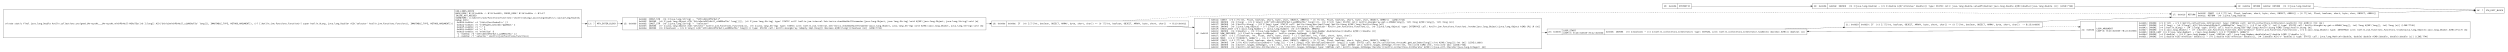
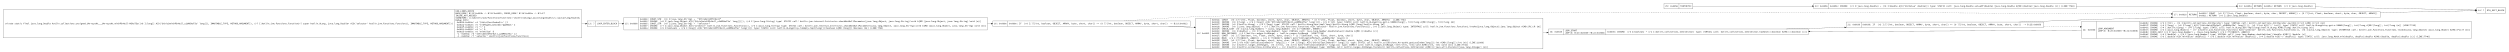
  digraph {
    fontname="Source Code Pro"
    rankdir=LR
    node [fontname="Source Code Pro" shape=record]
    edge [fontname="Source Code Pro"]
-   n1 [label="{13\:\ ?|MTH_ENTER_BLOCK\l}"]
+   n1 [label="{13\:\ ?|LOOP_ENTER_BLOCK\l}"]
    n2 [label="{15\:\ 0x0000|0x0000: CONST_STR  (r0 I:java.lang.String) =  \"$this$minOfOrNull\" \l0x0002: INVOKE  (r6 I:java.lang.Object A[D('$this$minOfOrNull_u2dMShoTSo' long[])]), (r0 I:java.lang.String) type: STATIC call: kotlin.jvm.internal.Intrinsics.checkNotNullParameter(java.lang.Object, java.lang.String):void A[MD:(java.lang.Object, java.lang.String):void (m)]\l0x0005: CONST_STR  (r0 I:java.lang.String) =  \"selector\" \l0x0007: INVOKE  (r7 I:java.lang.Object A[D('selector' kotlin.jvm.functions.Function1)]), (r0 I:java.lang.String) type: STATIC call: kotlin.jvm.internal.Intrinsics.checkNotNullParameter(java.lang.Object, java.lang.String):void A[MD:(java.lang.Object, java.lang.String):void (m)]\l0x000a: INVOKE  (r0 I:boolean) = (r6 I:long[] A[D('$this$minOfOrNull_u2dMShoTSo' long[])]) type: STATIC call: kotlin.ULongArray.isEmpty\-impl(long[]):boolean A[MD:(long[]):boolean (m)] (LINE:7742)\l}"]
    n3 [label="{16\:\ 0x000e|0x000e: IF  (r0 I:??[int, boolean, OBJECT, ARRAY, byte, short, char]) == (0 ??[int, boolean, OBJECT, ARRAY, byte, short, char])  \-\> B:19:0x0012 \l}"]
    n4 [label="{17\:\ 0x0010|RETURN\l|0x0010: CONST  (r0 I:??[int, float, boolean, short, byte, char, OBJECT, ARRAY]) = (0 ??[int, float, boolean, short, byte, char, OBJECT, ARRAY]) \l0x0011: RETURN  (r0 I:java.lang.Double) \l}"]
    n5 [label="{19\:\ 0x0012|0x0012: CONST  (r0 I:??[int, float, boolean, short, byte, char, OBJECT, ARRAY]) = (0 ??[int, float, boolean, short, byte, char, OBJECT, ARRAY])  (LINE:7743)\l0x0013: INVOKE  (r0 I:long) = (r6 I:long[] A[D('$this$minOfOrNull_u2dMShoTSo' long[])]), (r0 I:int) type: STATIC call: kotlin.ULongArray.get\-s\-VKNKU(long[], int):long A[MD:(long[], int):long (m)]\l0x0017: INVOKE  (r0 I:kotlin.ULong) = (r0 I:long) type: STATIC call: kotlin.ULong.box\-impl(long):kotlin.ULong A[MD:(long):kotlin.ULong (m)]\l0x001b: INVOKE  (r0 I:java.lang.Object) = (r7 I:kotlin.jvm.functions.Function1 A[D('selector' kotlin.jvm.functions.Function1)]), (r0 I:java.lang.Object) type: INTERFACE call: kotlin.jvm.functions.Function1.invoke(java.lang.Object):java.lang.Object A[MD:(P1):R (m)]\l0x001f: CHECK_CAST (r0 I:java.lang.Number) = (java.lang.Number) (r0 I:??[OBJECT, ARRAY]) \l0x0021: INVOKE  (r0 I:double) = (r0 I:java.lang.Number) type: VIRTUAL call: java.lang.Number.doubleValue():double A[MD:():double (c)]\l0x0025: NEW_INSTANCE  (r2 I:kotlin.ranges.IntRange) =  kotlin.ranges.IntRange  (LINE:7744)\l0x0027: CONST  (r3 I:??[boolean, int, float, short, byte, char]) = (1 ??[boolean, int, float, short, byte, char]) \l0x0028: MOVE  (r4 I:??[OBJECT, ARRAY]) = (r6 I:??[OBJECT, ARRAY] A[D('$this$minOfOrNull_u2dMShoTSo' long[])]) \l0x0029: CONST  (r5 I:??[int, float, boolean, short, byte, char, OBJECT, ARRAY]) = (0 ??[int, float, boolean, short, byte, char, OBJECT, ARRAY]) \l0x002a: INVOKE  (r4 I:int A[D('$this$lastIndex$iv' long[])]) = (r4 I:long[] A[D('$this$lastIndex$iv' long[])]) type: STATIC call: kotlin.collections.ArraysKt.getLastIndex(long[]):int A[MD:(long[]):int (m)] (LINE:11080)\l0x002e: INVOKE  (r2 I:kotlin.ranges.IntRange), (r3 I:int), (r4 I:int A[D('$this$lastIndex$iv' long[])]) type: DIRECT call: kotlin.ranges.IntRange.\<init\>(int, int):void A[MD:(int, int):void (m)] (LINE:7744)\l0x0031: INVOKE  (r2 I:kotlin.collections.IntIterator) = (r2 I:kotlin.ranges.IntRange) type: VIRTUAL call: kotlin.ranges.IntRange.iterator():kotlin.collections.IntIterator A[MD:():java.util.Iterator\<java.lang.Integer\> (m)]\l}"]
    n6 [label="{14\:\ ?|MTH_EXIT_BLOCK\l}"]
    n7 [label="{20\:\ 0x0035|LOOP_START\lLOOP:0: B:20:0x0035\-\>B:22:0x003b\l|0x0035: INVOKE  (r3 I:boolean) = (r2 I:kotlin.collections.IntIterator) type: VIRTUAL call: kotlin.collections.IntIterator.hasNext():boolean A[MD:():boolean (c)]\l}"]
    n8 [label="{21\:\ 0x0039|0x0039: IF  (r3 I:??[int, boolean, OBJECT, ARRAY, byte, short, char]) == (0 ??[int, boolean, OBJECT, ARRAY, byte, short, char])  \-\> B:25:0x0056 \l}"]
    n9 [label="{22\:\ 0x003b|LOOP_ARGUMENT\lLOOP:0: B:20:0x0035\-\>B:22:0x003b\l|0x003b: INVOKE  (r3 I:int) = (r2 I:kotlin.collections.IntIterator) type: VIRTUAL call: kotlin.collections.IntIterator.nextInt():int A[MD:():int (m)]\l0x003f: INVOKE  (r4 I:long) = (r6 I:long[] A[D('$this$minOfOrNull_u2dMShoTSo' long[])]), (r3 I:int A[D('i' int)]) type: STATIC call: kotlin.ULongArray.get\-s\-VKNKU(long[], int):long A[MD:(long[], int):long (m)] (LINE:7745)\l0x0043: INVOKE  (r4 I:kotlin.ULong) = (r4 I:long) type: STATIC call: kotlin.ULong.box\-impl(long):kotlin.ULong A[MD:(long):kotlin.ULong (m)]\l0x0047: INVOKE  (r4 I:java.lang.Object) = (r7 I:kotlin.jvm.functions.Function1 A[D('selector' kotlin.jvm.functions.Function1)]), (r4 I:java.lang.Object) type: INTERFACE call: kotlin.jvm.functions.Function1.invoke(java.lang.Object):java.lang.Object A[MD:(P1):R (m)]\l0x004b: CHECK_CAST (r4 I:java.lang.Number) = (java.lang.Number) (r4 I:??[OBJECT, ARRAY]) \l0x004d: INVOKE  (r4 I:double) = (r4 I:java.lang.Number) type: VIRTUAL call: java.lang.Number.doubleValue():double A[MD:():double (c)]\l0x0051: INVOKE  (r0 I:double A[D('minValue' double)]) = (r0 I:double A[D('minValue' double)]), (r4 I:double A[D('v' double)]) type: STATIC call: java.lang.Math.min(double, double):double A[MD:(double, double):double (c)] (LINE:7746)\l}"]
    n10 [label="{25\:\ 0x0056|SYNTHETIC\l}"]
    n11 [label="{23\:\ 0x0056|0x0056: INVOKE  (r2 I:java.lang.Double) = (r0 I:double A[D('minValue' double)]) type: STATIC call: java.lang.Double.valueOf(double):java.lang.Double A[MD:(double):java.lang.Double (c)] (LINE:7748)\l}"]
    n12 [label="{24\:\ 0x005a|RETURN\l|0x005a: RETURN  (r2 I:java.lang.Double) \l}"]
    n13 [label="{private static final java.lang.Double kotlin.collections.unsigned.UArraysKt___UArraysKt.minOfOrNull\-MShoTSo((r6 I:long[] A[D('$this$minOfOrNull_u2dMShoTSo' long[]), IMMUTABLE_TYPE, METHOD_ARGUMENT]), (r7 I:kotlin.jvm.functions.Function1\<? super kotlin.ULong, java.lang.Double\> A[D('selector' kotlin.jvm.functions.Function1), IMMUTABLE_TYPE, METHOD_ARGUMENT]))  | USE_LINES_HINTS\lBACK_EDGE: B:22:0x003b \-\> B:20:0x0035, CROSS_EDGE: B:24:0x005a \-\> B:14:?\lINLINE_NOT_NEEDED\lSIGNATURE: ([JLkotlin\/jvm\/functions\/Function1\<\-Lkotlin\/ULong;Ljava\/lang\/Double;\>;)Ljava\/lang\/Double;\lDebug Info:\l  0x0029\-0x002e: r4 '$this$lastIndex$iv' [J\l  0x002a\-0x002e: r5 '$i$f$getLastIndex\-QwZRm1k' I\l  0x003f\-0x0055: r3 'i' I\l  0x0051\-0x0055: r4 'v' D\l  0x0025\-0x005a: r0 'minValue' D\l  \-1 \-0x005a: r6 '$this$minOfOrNull_u2dMShoTSo' [J\l  \-1 \-0x005a: r7 'selector' Lkotlin\/jvm\/functions\/Function1;\l}"]
    n1 -> n2
    n2 -> n3
    n3 -> n4 [style=dashed]
    n3 -> n5
    n4 -> n6
    n5 -> n7
    n7 -> n8
    n8 -> n4
    n8 -> n9 [style=dashed]
    n9 -> n7
    n10 -> n11
    n11 -> n12
    n12 -> n6
    n13 -> n1
  }
